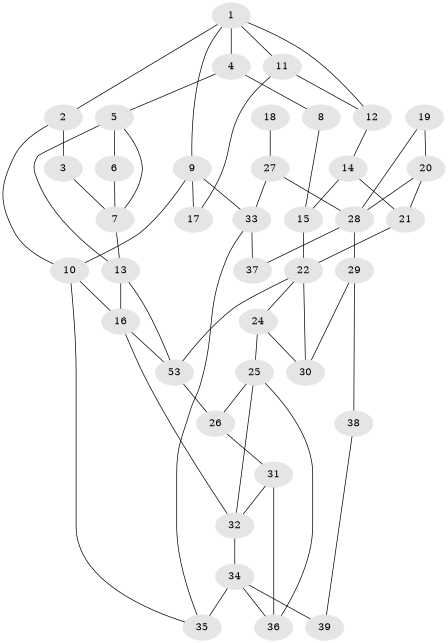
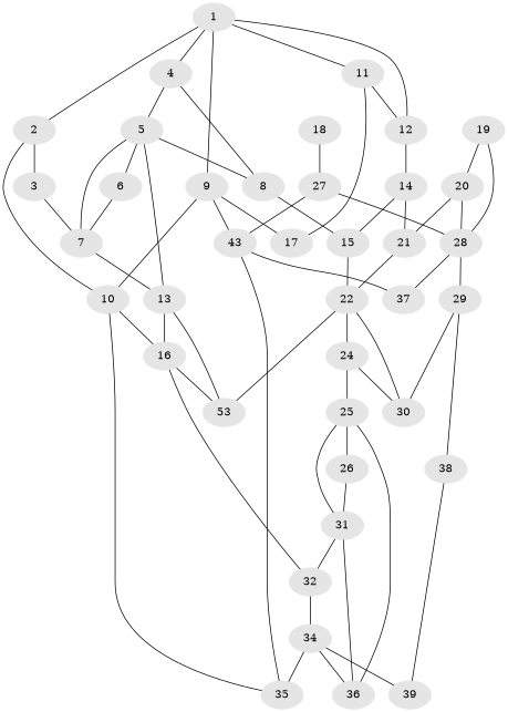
  graph {
    node [color=gray90 style=filled]
    edge [weight=1.0]
    1
    2
    4
    9
    11
    12
    3
    10
    5
    8
    17
-   33
+   33 [label=43]
    14
    7
    16
    35
    13
    6
    15
    n20 [label=53]
    22
    37
    32
    21
    26
    24
    30
    34
    18
    27
    19
    20
    28
    29
    25
    31
    36
    38
    39
    1 -- 2
    1 -- 4
    1 -- 9
    1 -- 11
    1 -- 12
    2 -- 3
    2 -- 10
    4 -- 5
    4 -- 8
    9 -- 10
    9 -- 17
    9 -- 33
    11 -- 12
    11 -- 17
    12 -- 14
    3 -- 7 [weight=2.0]
    10 -- 16
    10 -- 35
+   5 -- 8
    5 -- 7
    5 -- 13
    5 -- 6 [weight=2.0]
    8 -- 15
    33 -- 35
    33 -- 37
    14 -- 15
    14 -- 21
    7 -- 13 [weight=2.0]
    16 -- n20
    16 -- 32
    13 -- 16
    13 -- n20
    6 -- 7
    15 -- 22
-   n20 -- 26
    22 -- n20 [weight=2.0]
    22 -- 24
    22 -- 30
    32 -- 34
    21 -- 22
    26 -- 31
    24 -- 30
    24 -- 25 [weight=2.0]
    34 -- 35 [weight=2.0]
    34 -- 36
    34 -- 39 [weight=2.0]
    18 -- 27
    27 -- 33
    27 -- 28
    19 -- 20
    19 -- 28
    20 -- 21
    20 -- 28
    28 -- 37
    28 -- 29 [weight=2.0]
    29 -- 30
    29 -- 38
    25 -- 26 [weight=2.0]
-   25 -- 32
+   25 -- 31
    25 -- 36
    31 -- 32 [weight=2.0]
    31 -- 36 [weight=2.0]
    38 -- 39
  }
